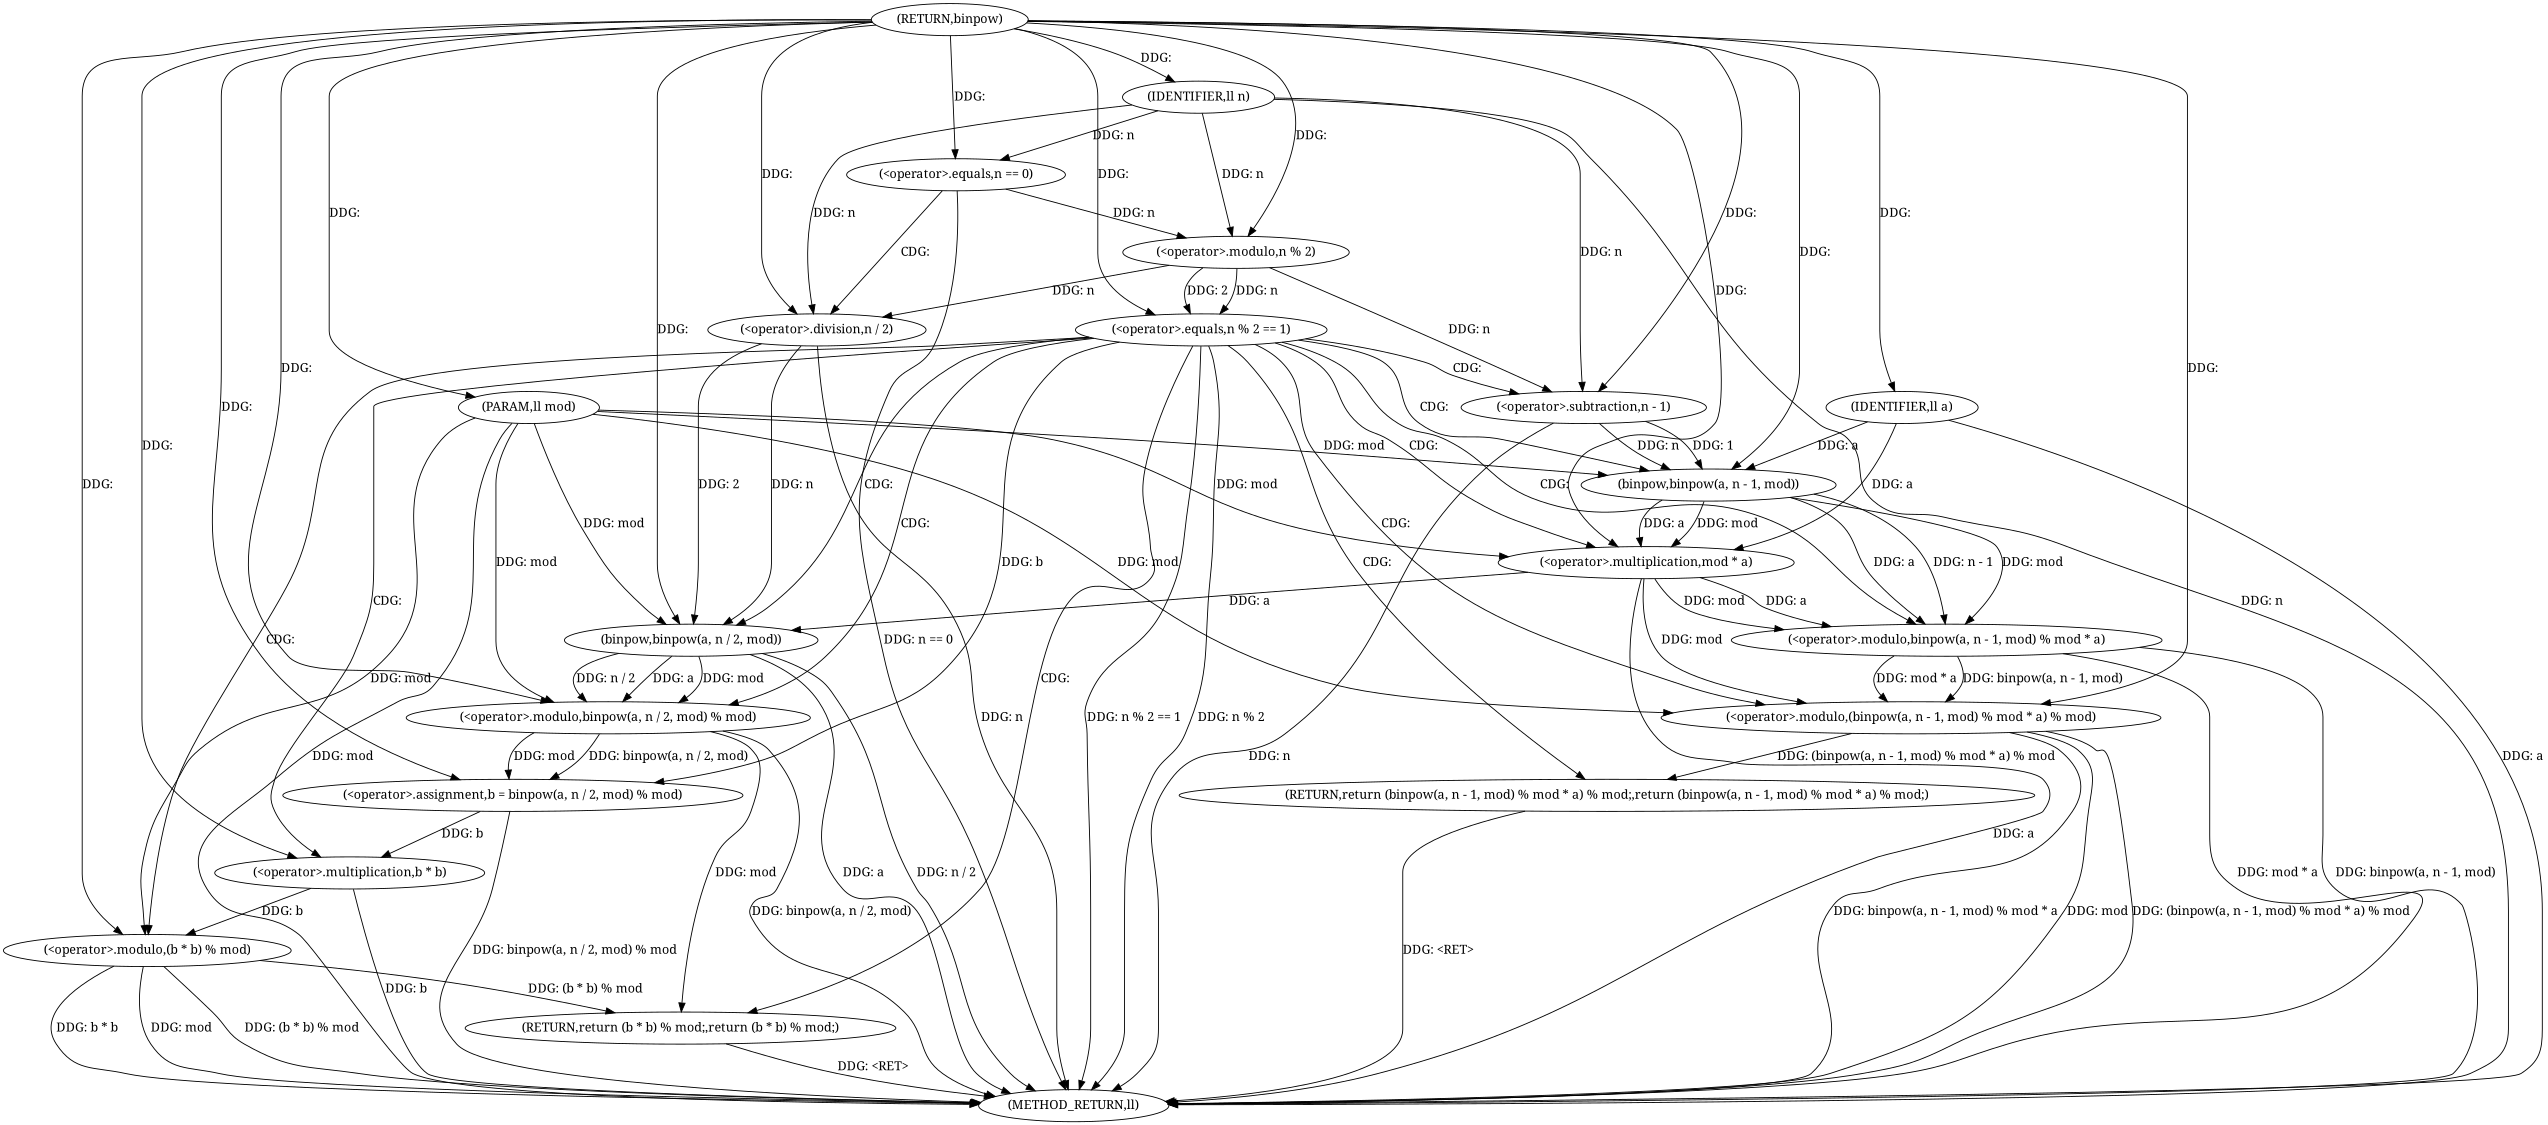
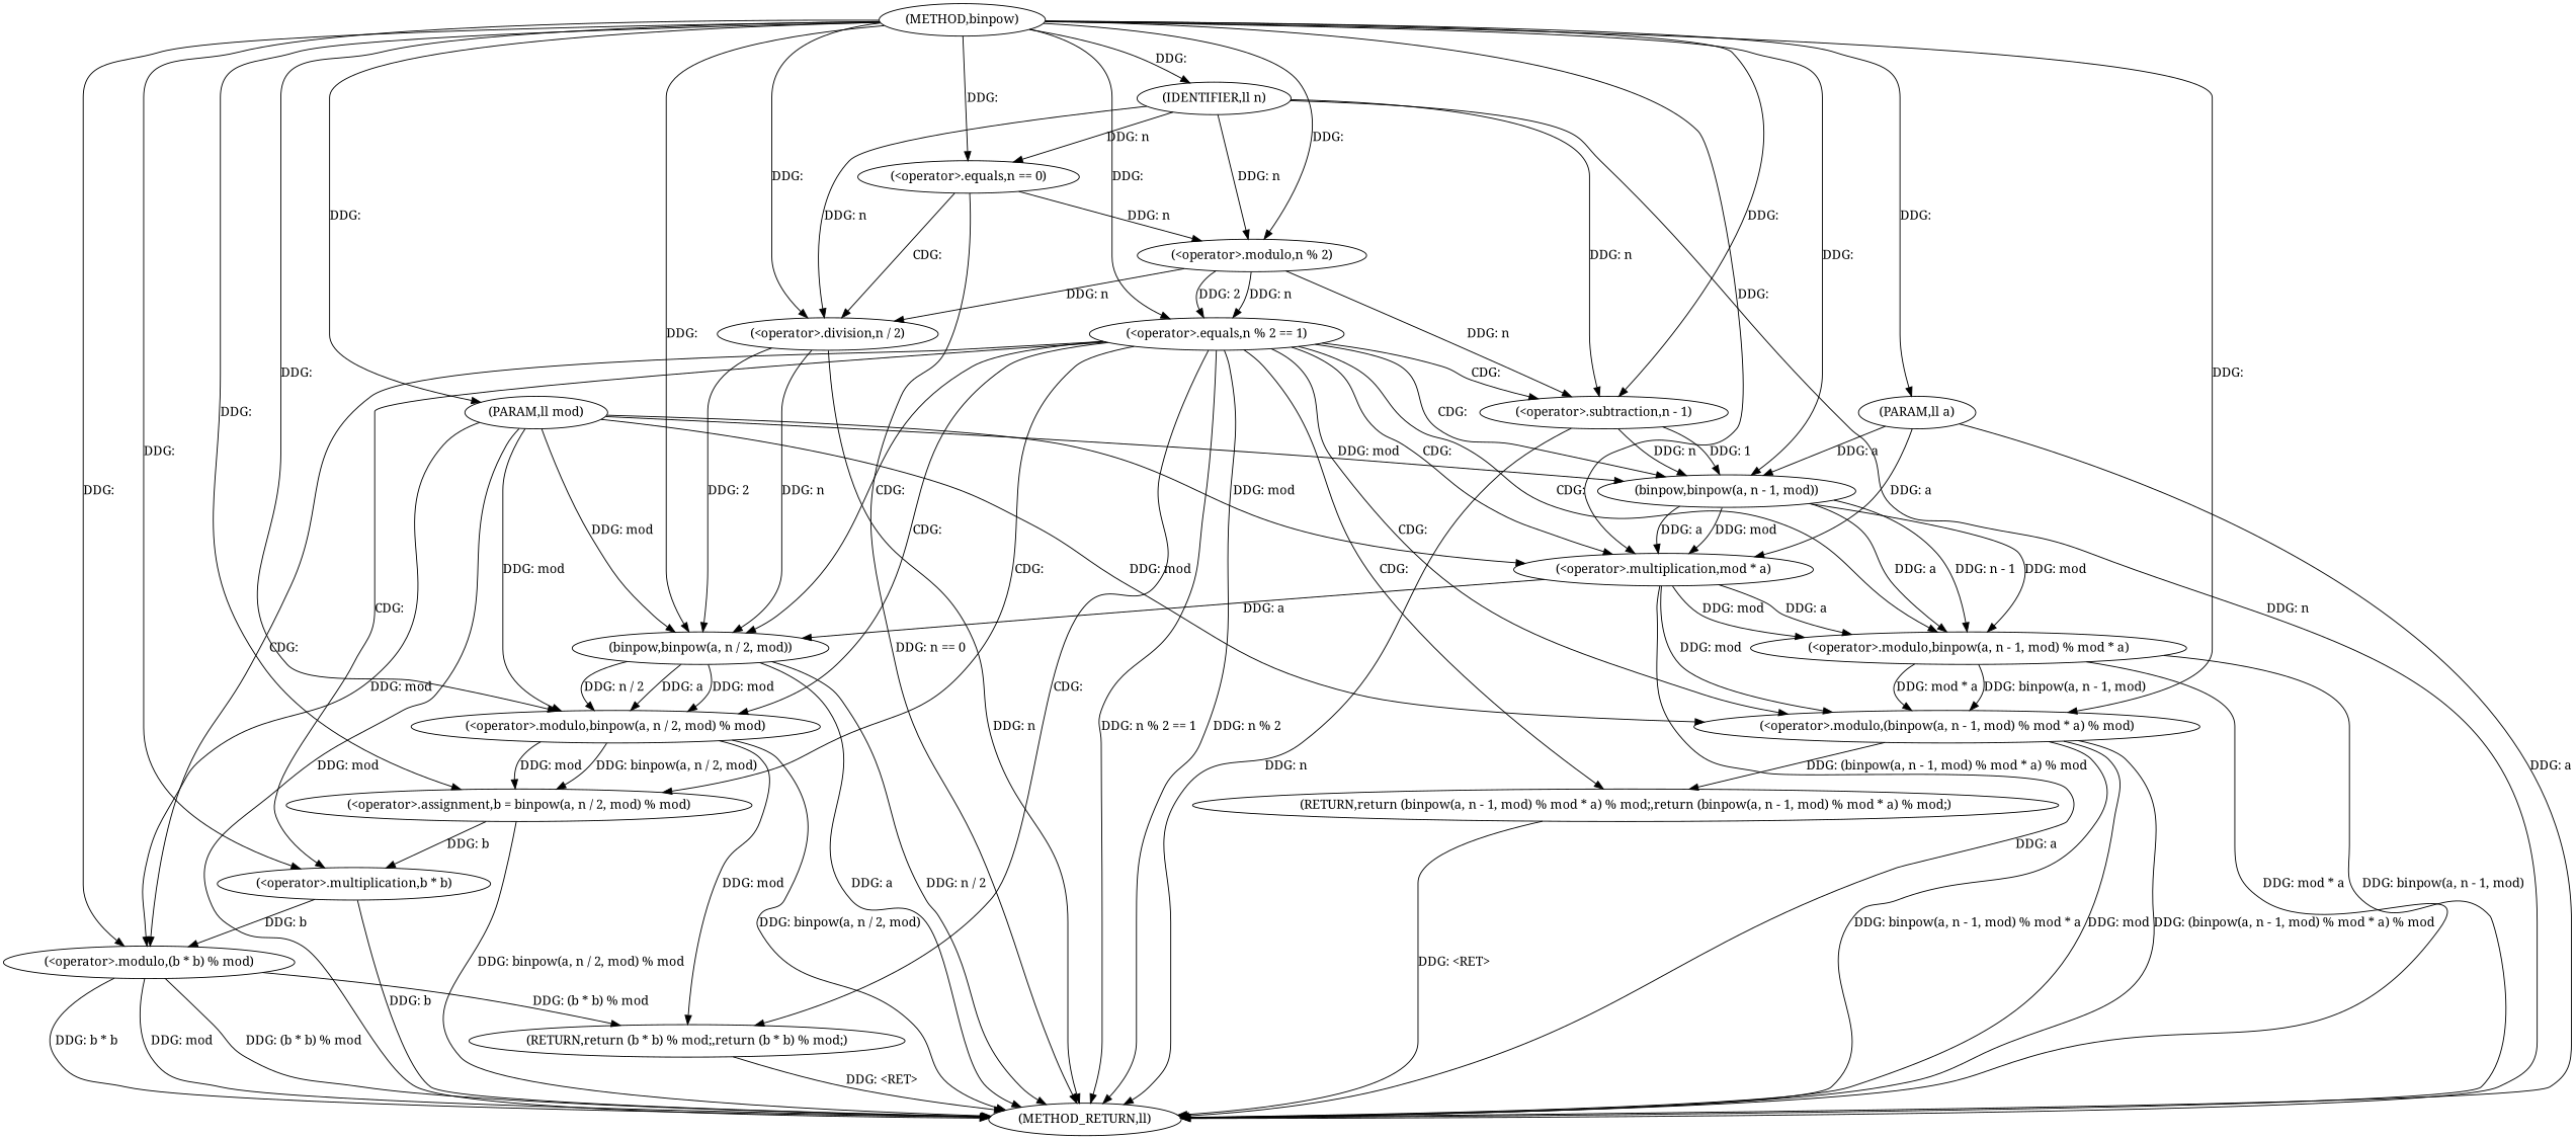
  digraph {
    fontname="Noto Serif"
    node [fontname="Noto Serif"]
    edge [fontname="Noto Serif"]
-   n1 [label="(RETURN,binpow)"]
-   n2 [label="(IDENTIFIER,ll a)"]
+   n1 [label="(METHOD,binpow)"]
+   n2 [label="(PARAM,ll a)"]
    n3 [label="(IDENTIFIER,ll n)"]
    n4 [label="(PARAM,ll mod)"]
    n5 [label="(<operator>.equals,n == 0)"]
    n6 [label="(<operator>.equals,n % 2 == 1)"]
    n7 [label="(<operator>.modulo,(binpow(a, n - 1, mod) % mod * a) % mod)"]
    n8 [label="(<operator>.modulo,n % 2)"]
    n9 [label="(<operator>.assignment,b = binpow(a, n / 2, mod) % mod)"]
    n10 [label="(<operator>.modulo,(b * b) % mod)"]
    n11 [label="(binpow,binpow(a, n - 1, mod))"]
    n12 [label="(<operator>.multiplication,mod * a)"]
    n13 [label="(<operator>.modulo,binpow(a, n / 2, mod) % mod)"]
    n14 [label="(<operator>.subtraction,n - 1)"]
    n15 [label="(binpow,binpow(a, n / 2, mod))"]
    n16 [label="(<operator>.multiplication,b * b)"]
    n17 [label="(<operator>.division,n / 2)"]
    n18 [label="(METHOD_RETURN,ll)"]
    n19 [label="(RETURN,return (binpow(a, n - 1, mod) % mod * a) % mod;,return (binpow(a, n - 1, mod) % mod * a) % mod;)"]
    n20 [label="(RETURN,return (b * b) % mod;,return (b * b) % mod;)"]
    n21 [label="(<operator>.modulo,binpow(a, n - 1, mod) % mod * a)"]
    n1 -> n2 [label="DDG: "]
    n1 -> n3 [label="DDG: "]
    n1 -> n4 [label="DDG: "]
    n1 -> n5 [label="DDG: "]
    n1 -> n6 [label="DDG: "]
    n1 -> n7 [label="DDG: "]
    n1 -> n8 [label="DDG: "]
    n1 -> n9 [label="DDG: "]
    n1 -> n10 [label="DDG: "]
    n1 -> n11 [label="DDG: "]
    n1 -> n12 [label="DDG: "]
    n1 -> n13 [label="DDG: "]
    n1 -> n14 [label="DDG: "]
    n1 -> n15 [label="DDG: "]
    n1 -> n16 [label="DDG: "]
    n1 -> n17 [label="DDG: "]
    n2 -> n11 [label="DDG: a"]
    n2 -> n12 [label="DDG: a"]
    n2 -> n18 [label="DDG: a"]
    n3 -> n5 [label="DDG: n"]
    n3 -> n8 [label="DDG: n"]
    n3 -> n14 [label="DDG: n"]
    n3 -> n17 [label="DDG: n"]
    n3 -> n18 [label="DDG: n"]
    n4 -> n7 [label="DDG: mod"]
    n4 -> n10 [label="DDG: mod"]
    n4 -> n11 [label="DDG: mod"]
    n4 -> n12 [label="DDG: mod"]
    n4 -> n13 [label="DDG: mod"]
    n4 -> n15 [label="DDG: mod"]
    n4 -> n18 [label="DDG: mod"]
    n5 -> n8 [label="DDG: n"]
    n5 -> n17 [label="CDG: "]
    n5 -> n18 [label="DDG: n == 0"]
    n6 -> n7 [label="CDG: "]
-   n6 -> n9 [label="DDG: b"]
+   n6 -> n9 [label="CDG: "]
    n6 -> n10 [label="CDG: "]
    n6 -> n11 [label="CDG: "]
    n6 -> n12 [label="CDG: "]
    n6 -> n13 [label="CDG: "]
    n6 -> n14 [label="CDG: "]
    n6 -> n15 [label="CDG: "]
    n6 -> n16 [label="CDG: "]
    n6 -> n18 [label="DDG: n % 2"]
    n6 -> n18 [label="DDG: n % 2 == 1"]
    n6 -> n19 [label="CDG: "]
    n6 -> n20 [label="CDG: "]
    n6 -> n21 [label="CDG: "]
    n7 -> n18 [label="DDG: binpow(a, n - 1, mod) % mod * a"]
    n7 -> n18 [label="DDG: mod"]
    n7 -> n18 [label="DDG: (binpow(a, n - 1, mod) % mod * a) % mod"]
    n7 -> n19 [label="DDG: (binpow(a, n - 1, mod) % mod * a) % mod"]
    n8 -> n6 [label="DDG: n"]
    n8 -> n6 [label="DDG: 2"]
    n8 -> n14 [label="DDG: n"]
    n8 -> n17 [label="DDG: n"]
    n9 -> n16 [label="DDG: b"]
    n9 -> n18 [label="DDG: binpow(a, n / 2, mod) % mod"]
    n10 -> n18 [label="DDG: b * b"]
    n10 -> n18 [label="DDG: mod"]
    n10 -> n18 [label="DDG: (b * b) % mod"]
    n10 -> n20 [label="DDG: (b * b) % mod"]
    n11 -> n12 [label="DDG: mod"]
    n11 -> n12 [label="DDG: a"]
    n11 -> n21 [label="DDG: a"]
    n11 -> n21 [label="DDG: n - 1"]
    n11 -> n21 [label="DDG: mod"]
    n12 -> n7 [label="DDG: mod"]
    n12 -> n15 [label="DDG: a"]
    n12 -> n18 [label="DDG: a"]
    n12 -> n21 [label="DDG: mod"]
    n12 -> n21 [label="DDG: a"]
    n13 -> n9 [label="DDG: mod"]
    n13 -> n9 [label="DDG: binpow(a, n / 2, mod)"]
    n13 -> n18 [label="DDG: binpow(a, n / 2, mod)"]
    n13 -> n20 [label="DDG: mod"]
    n14 -> n11 [label="DDG: n"]
    n14 -> n11 [label="DDG: 1"]
    n14 -> n18 [label="DDG: n"]
    n15 -> n13 [label="DDG: mod"]
    n15 -> n13 [label="DDG: n / 2"]
    n15 -> n13 [label="DDG: a"]
    n15 -> n18 [label="DDG: a"]
    n15 -> n18 [label="DDG: n / 2"]
    n16 -> n10 [label="DDG: b"]
    n16 -> n18 [label="DDG: b"]
    n17 -> n15 [label="DDG: n"]
    n17 -> n15 [label="DDG: 2"]
    n17 -> n18 [label="DDG: n"]
    n19 -> n18 [label="DDG: <RET>"]
    n20 -> n18 [label="DDG: <RET>"]
    n21 -> n7 [label="DDG: binpow(a, n - 1, mod)"]
    n21 -> n7 [label="DDG: mod * a"]
    n21 -> n18 [label="DDG: binpow(a, n - 1, mod)"]
    n21 -> n18 [label="DDG: mod * a"]
  }
